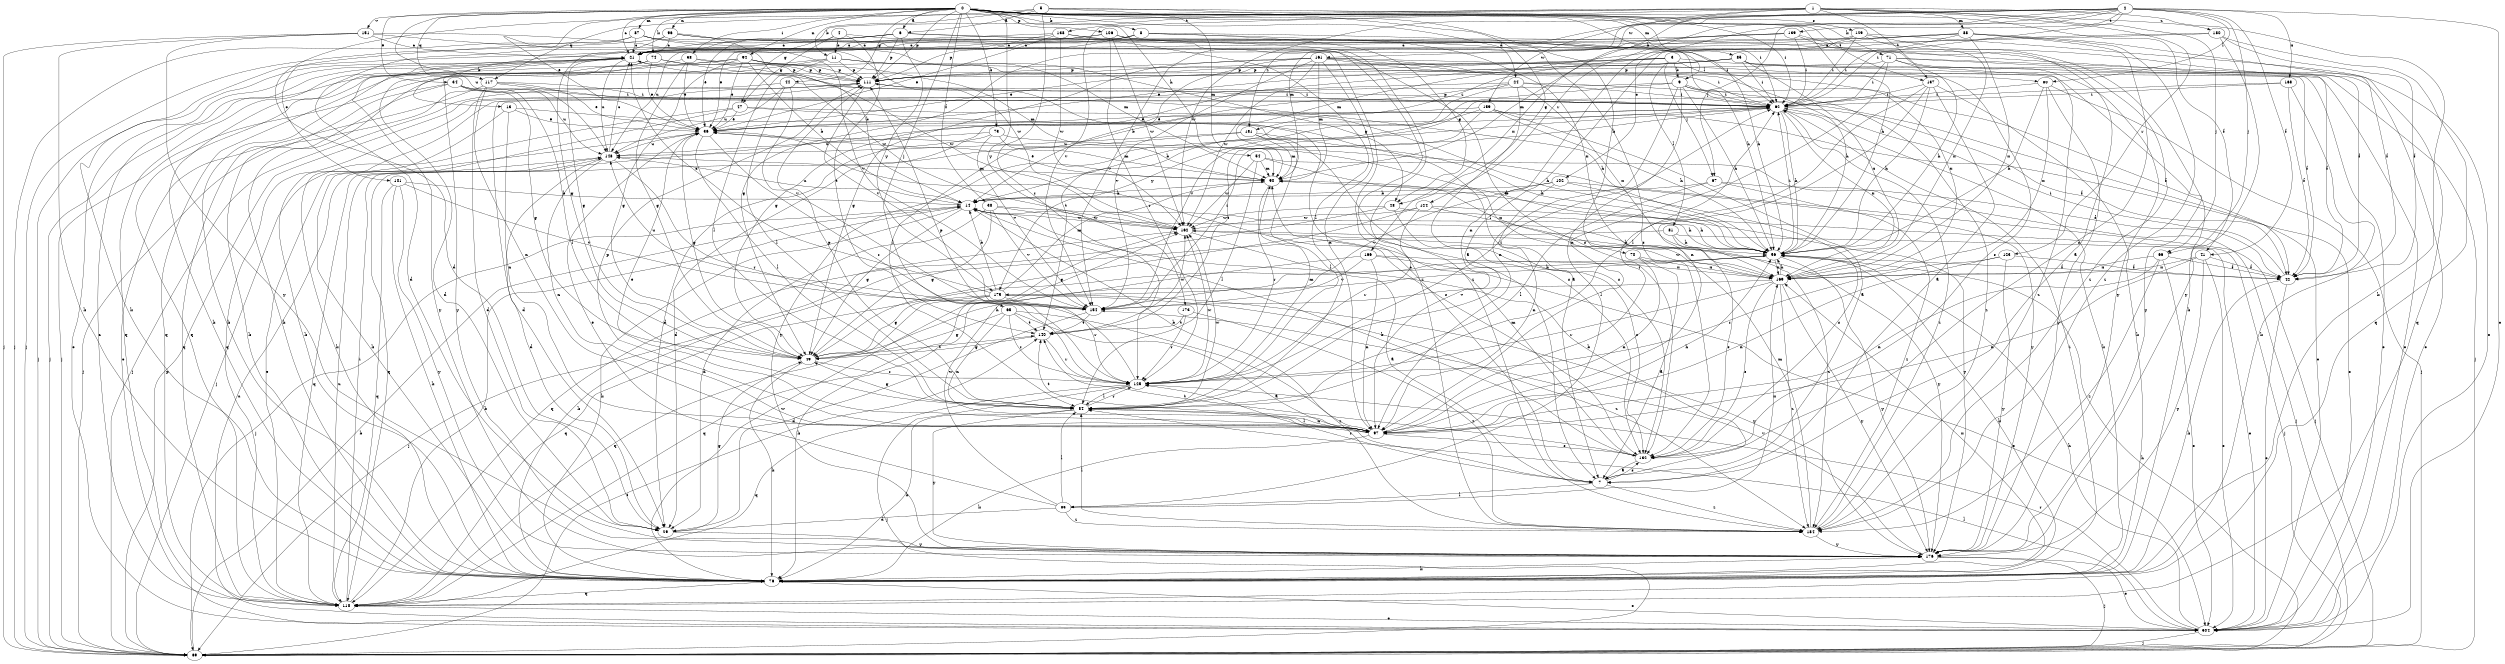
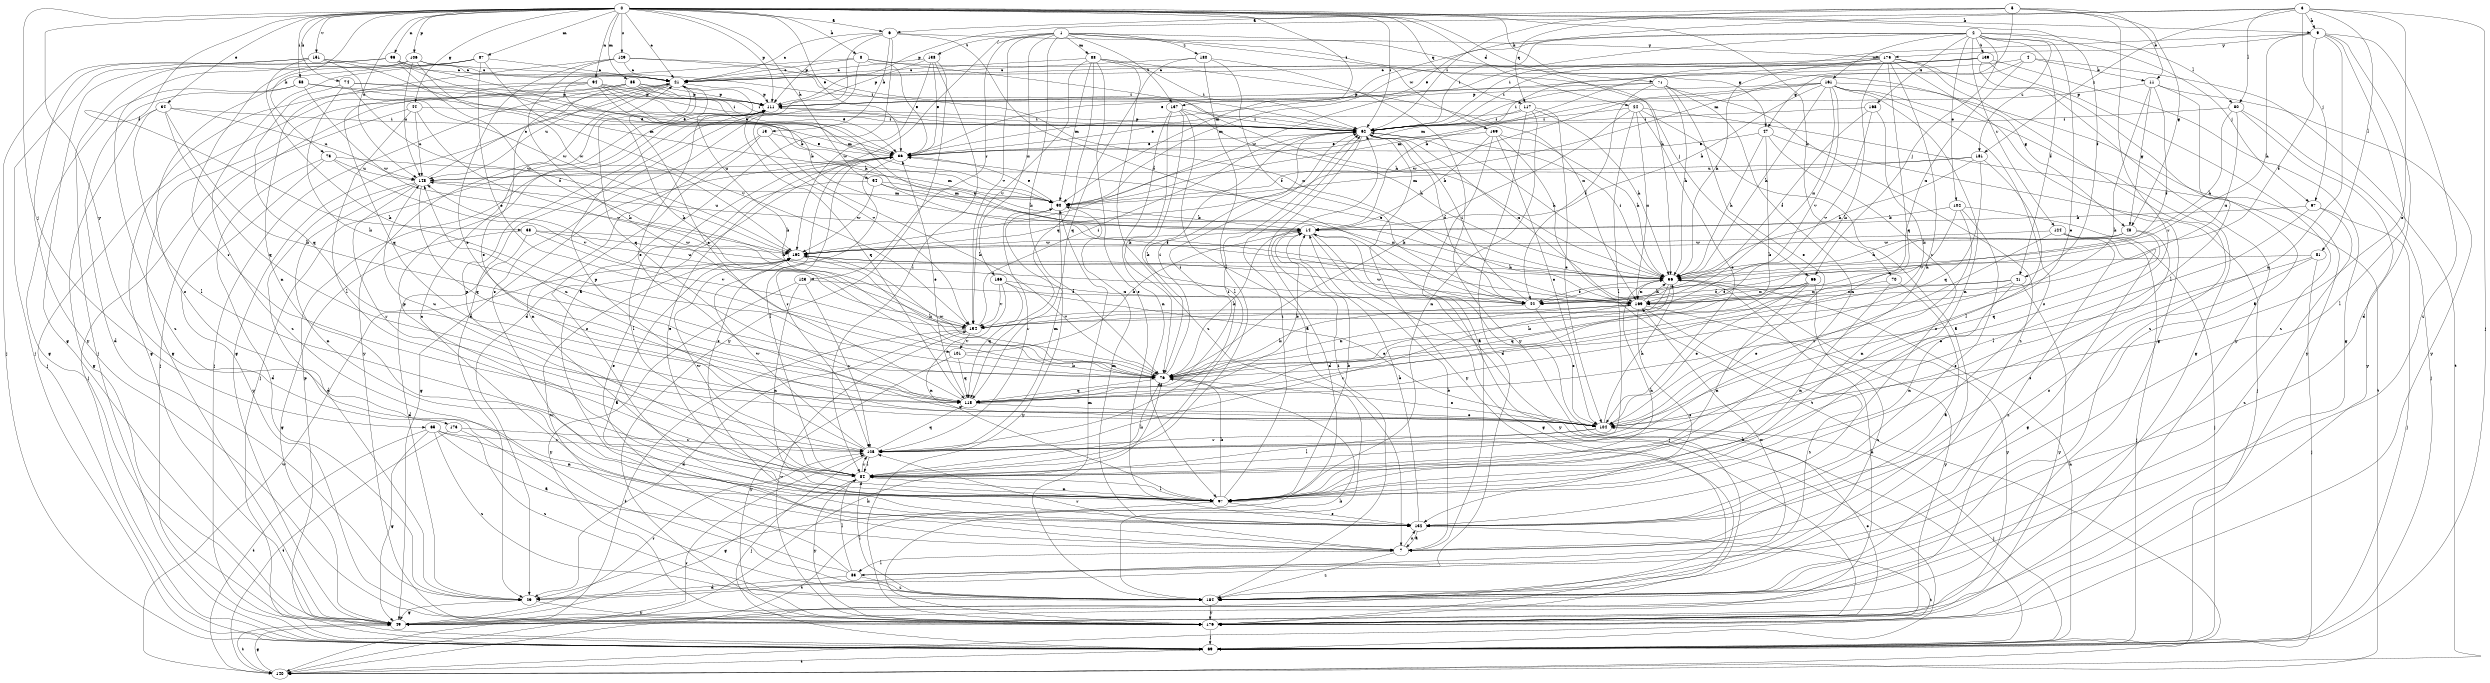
  strict digraph {
    0
    6
    8
    9
    21
    24
    34
    36
    38
    41
    44
    54
    56
    58
    62
    65
    70
    71
    73
    74
    85
    87
    94
    96
    106
    111
    117
    129
    137
    148
    151
    173
    175
    29
    7
    13
    42
    76
    48
    132
    83
    184
    97
-   104 [label=504]
+   104
    69
    176
    49
    118
    140
    169
    84
    125
    154
    162
    90
    101
    14
    1
    47
    66
    88
    123
    138
    159
    166
    180
    2
    67
    80
    102
    124
    139
    161
    168
    181
    3
    81
    4
    11
    5
    0 -> 6 [label=a]
    0 -> 8 [label=b]
    0 -> 9 [label=b]
    0 -> 21 [label=c]
    0 -> 24 [label=d]
    0 -> 34 [label=e]
    0 -> 36 [label=e]
    0 -> 38 [label=f]
    0 -> 41 [label=f]
    0 -> 44 [label=g]
    0 -> 54 [label=h]
    0 -> 56 [label=h]
    0 -> 58 [label=i]
    0 -> 62 [label=i]
    0 -> 65 [label=j]
    0 -> 70 [label=k]
    0 -> 71 [label=k]
    0 -> 73 [label=k]
    0 -> 74 [label=k]
    0 -> 85 [label=m]
    0 -> 87 [label=m]
    0 -> 94 [label=n]
    0 -> 96 [label=n]
    0 -> 106 [label=p]
    0 -> 111 [label=p]
    0 -> 117 [label=q]
    0 -> 129 [label=s]
    0 -> 137 [label=t]
    0 -> 148 [label=u]
    0 -> 151 [label=v]
    0 -> 173 [label=y]
    6 -> 21 [label=c]
    6 -> 111 [label=p]
    6 -> 175 [label=y]
    6 -> 29 [label=d]
    6 -> 7 [label=a]
    6 -> 13 [label=b]
    6 -> 42 [label=f]
    8 -> 21 [label=c]
    8 -> 36 [label=e]
    8 -> 56 [label=h]
    8 -> 76 [label=k]
    8 -> 48 [label=g]
    8 -> 132 [label=s]
    9 -> 56 [label=h]
    9 -> 62 [label=i]
    9 -> 175 [label=y]
    9 -> 29 [label=d]
    9 -> 42 [label=f]
    9 -> 83 [label=l]
    9 -> 184 [label=z]
    9 -> 97 [label=n]
    21 -> 111 [label=p]
    21 -> 148 [label=u]
    21 -> 76 [label=k]
    21 -> 104 [label=o]
    21 -> 69 [label=j]
    21 -> 176 [label=y]
    21 -> 49 [label=g]
    21 -> 118 [label=q]
    24 -> 62 [label=i]
    24 -> 7 [label=a]
    24 -> 76 [label=k]
    24 -> 104 [label=o]
    24 -> 140 [label=t]
    24 -> 169 [label=x]
    24 -> 84 [label=l]
    34 -> 62 [label=i]
    34 -> 148 [label=u]
    34 -> 76 [label=k]
    34 -> 49 [label=g]
    34 -> 118 [label=q]
    34 -> 84 [label=l]
    36 -> 148 [label=u]
    36 -> 132 [label=s]
    36 -> 49 [label=g]
    36 -> 84 [label=l]
    36 -> 125 [label=r]
    38 -> 56 [label=h]
    38 -> 29 [label=d]
    38 -> 49 [label=g]
    38 -> 154 [label=v]
    38 -> 162 [label=w]
    41 -> 42 [label=f]
    41 -> 97 [label=n]
    41 -> 104 [label=o]
    41 -> 176 [label=y]
    41 -> 169 [label=x]
    44 -> 62 [label=i]
    44 -> 148 [label=u]
    44 -> 69 [label=j]
    44 -> 84 [label=l]
    44 -> 154 [label=v]
    54 -> 42 [label=f]
    54 -> 169 [label=x]
    54 -> 84 [label=l]
    54 -> 162 [label=w]
    54 -> 90 [label=m]
    56 -> 36 [label=e]
    56 -> 62 [label=i]
    56 -> 42 [label=f]
    56 -> 76 [label=k]
    56 -> 176 [label=y]
    56 -> 118 [label=q]
    56 -> 169 [label=x]
    58 -> 36 [label=e]
    58 -> 111 [label=p]
    58 -> 29 [label=d]
    58 -> 49 [label=g]
    58 -> 162 [label=w]
    62 -> 36 [label=e]
    62 -> 56 [label=h]
    62 -> 111 [label=p]
    62 -> 29 [label=d]
    62 -> 42 [label=f]
    62 -> 76 [label=k]
    62 -> 176 [label=y]
    62 -> 169 [label=x]
    65 -> 7 [label=a]
    65 -> 184 [label=z]
    65 -> 97 [label=n]
    65 -> 49 [label=g]
    65 -> 140 [label=t]
    65 -> 125 [label=r]
    70 -> 7 [label=a]
    70 -> 97 [label=n]
    70 -> 169 [label=x]
    71 -> 56 [label=h]
    71 -> 62 [label=i]
    71 -> 111 [label=p]
    71 -> 42 [label=f]
    71 -> 184 [label=z]
    71 -> 97 [label=n]
    71 -> 104 [label=o]
    73 -> 148 [label=u]
    73 -> 29 [label=d]
    73 -> 176 [label=y]
    73 -> 154 [label=v]
    73 -> 90 [label=m]
    74 -> 36 [label=e]
    74 -> 111 [label=p]
    74 -> 76 [label=k]
    74 -> 118 [label=q]
    74 -> 162 [label=w]
    85 -> 36 [label=e]
    85 -> 62 [label=i]
    85 -> 111 [label=p]
    85 -> 104 [label=o]
    85 -> 69 [label=j]
    85 -> 49 [label=g]
    85 -> 169 [label=x]
    87 -> 21 [label=c]
    87 -> 132 [label=s]
    87 -> 184 [label=z]
    87 -> 69 [label=j]
    87 -> 154 [label=v]
    87 -> 101 [label=o]
    94 -> 36 [label=e]
    94 -> 62 [label=i]
    94 -> 111 [label=p]
    94 -> 69 [label=j]
    94 -> 49 [label=g]
    94 -> 118 [label=q]
    94 -> 90 [label=m]
    94 -> 14 [label=b]
    96 -> 21 [label=c]
    96 -> 56 [label=h]
    96 -> 42 [label=f]
    96 -> 69 [label=j]
    96 -> 49 [label=g]
    96 -> 14 [label=b]
    106 -> 21 [label=c]
    106 -> 62 [label=i]
    106 -> 148 [label=u]
    106 -> 184 [label=z]
    106 -> 125 [label=r]
    106 -> 162 [label=w]
    111 -> 62 [label=i]
    111 -> 69 [label=j]
    111 -> 118 [label=q]
    111 -> 154 [label=v]
    117 -> 36 [label=e]
    117 -> 56 [label=h]
    117 -> 62 [label=i]
    117 -> 29 [label=d]
    117 -> 97 [label=n]
    117 -> 104 [label=o]
    129 -> 21 [label=c]
    129 -> 62 [label=i]
    129 -> 76 [label=k]
    129 -> 97 [label=n]
    129 -> 104 [label=o]
    129 -> 169 [label=x]
    137 -> 56 [label=h]
    137 -> 62 [label=i]
    137 -> 7 [label=a]
    137 -> 76 [label=k]
    137 -> 97 [label=n]
    137 -> 84 [label=l]
    148 -> 21 [label=c]
    148 -> 29 [label=d]
    148 -> 97 [label=n]
    148 -> 118 [label=q]
    148 -> 125 [label=r]
    148 -> 90 [label=m]
    151 -> 21 [label=c]
    151 -> 76 [label=k]
    151 -> 69 [label=j]
    151 -> 176 [label=y]
    151 -> 162 [label=w]
    151 -> 90 [label=m]
    173 -> 184 [label=z]
    173 -> 140 [label=t]
    173 -> 125 [label=r]
    175 -> 21 [label=c]
-   56 -> 175 [label=h]
+   175 -> 56 [label=h]
    175 -> 76 [label=k]
    175 -> 184 [label=z]
    175 -> 176 [label=y]
    175 -> 49 [label=g]
    175 -> 118 [label=q]
    175 -> 125 [label=r]
    175 -> 90 [label=m]
    175 -> 14 [label=b]
    29 -> 176 [label=y]
    29 -> 49 [label=g]
    7 -> 21 [label=c]
    7 -> 132 [label=s]
    7 -> 83 [label=l]
    7 -> 184 [label=z]
    7 -> 125 [label=r]
    7 -> 14 [label=b]
    13 -> 36 [label=e]
    13 -> 76 [label=k]
    13 -> 132 [label=s]
    13 -> 97 [label=n]
    42 -> 62 [label=i]
    42 -> 76 [label=k]
    42 -> 104 [label=o]
    76 -> 62 [label=i]
    76 -> 104 [label=o]
    76 -> 118 [label=q]
    76 -> 169 [label=x]
    76 -> 162 [label=w]
    48 -> 56 [label=h]
    48 -> 132 [label=s]
    48 -> 118 [label=q]
    48 -> 162 [label=w]
    132 -> 7 [label=a]
    132 -> 140 [label=t]
    132 -> 90 [label=m]
    132 -> 14 [label=b]
    83 -> 36 [label=e]
    83 -> 29 [label=d]
    83 -> 184 [label=z]
    83 -> 169 [label=x]
    83 -> 84 [label=l]
    83 -> 162 [label=w]
    184 -> 62 [label=i]
    184 -> 176 [label=y]
    184 -> 84 [label=l]
    184 -> 90 [label=m]
    97 -> 36 [label=e]
    97 -> 56 [label=h]
    97 -> 62 [label=i]
    97 -> 111 [label=p]
    97 -> 76 [label=k]
    97 -> 132 [label=s]
    97 -> 140 [label=t]
    97 -> 84 [label=l]
    97 -> 14 [label=b]
    104 -> 56 [label=h]
    104 -> 148 [label=u]
    104 -> 69 [label=j]
    104 -> 84 [label=l]
    104 -> 125 [label=r]
    69 -> 56 [label=h]
    69 -> 111 [label=p]
    69 -> 140 [label=t]
    69 -> 14 [label=b]
    176 -> 76 [label=k]
    176 -> 104 [label=o]
    176 -> 69 [label=j]
    176 -> 154 [label=v]
    49 -> 56 [label=h]
    49 -> 76 [label=k]
    49 -> 140 [label=t]
    49 -> 125 [label=r]
    118 -> 21 [label=c]
    118 -> 36 [label=e]
    118 -> 62 [label=i]
    118 -> 148 [label=u]
    118 -> 104 [label=o]
    118 -> 14 [label=b]
    140 -> 49 [label=g]
    140 -> 125 [label=r]
    140 -> 162 [label=w]
    169 -> 56 [label=h]
    169 -> 132 [label=s]
    169 -> 184 [label=z]
    169 -> 176 [label=y]
    169 -> 125 [label=r]
    169 -> 154 [label=v]
    169 -> 162 [label=w]
    84 -> 111 [label=p]
    84 -> 76 [label=k]
    84 -> 97 [label=n]
    84 -> 176 [label=y]
    84 -> 49 [label=g]
    84 -> 125 [label=r]
    84 -> 162 [label=w]
    125 -> 62 [label=i]
    125 -> 111 [label=p]
    125 -> 69 [label=j]
    125 -> 118 [label=q]
    125 -> 84 [label=l]
    125 -> 162 [label=w]
    125 -> 90 [label=m]
    154 -> 62 [label=i]
    154 -> 148 [label=u]
    154 -> 29 [label=d]
    154 -> 140 [label=t]
    162 -> 56 [label=h]
    162 -> 7 [label=a]
    162 -> 76 [label=k]
    90 -> 36 [label=e]
    90 -> 176 [label=y]
    90 -> 125 [label=r]
    90 -> 14 [label=b]
    101 -> 76 [label=k]
    101 -> 176 [label=y]
    101 -> 118 [label=q]
-   101 -> 154 [label=v]
+   154 -> 101 [label=v]
    101 -> 14 [label=b]
    14 -> 148 [label=u]
    14 -> 76 [label=k]
    14 -> 69 [label=j]
    14 -> 176 [label=y]
    14 -> 49 [label=g]
    14 -> 162 [label=w]
    1 -> 137 [label=t]
    1 -> 29 [label=d]
    1 -> 76 [label=k]
    1 -> 154 [label=v]
    1 -> 47 [label=g]
    1 -> 66 [label=j]
    1 -> 88 [label=m]
    1 -> 123 [label=r]
    1 -> 138 [label=t]
    1 -> 159 [label=w]
    1 -> 166 [label=x]
    1 -> 180 [label=z]
    47 -> 36 [label=e]
    47 -> 56 [label=h]
    47 -> 76 [label=k]
    47 -> 132 [label=s]
    47 -> 69 [label=j]
    66 -> 42 [label=f]
    66 -> 184 [label=z]
    66 -> 97 [label=n]
    66 -> 104 [label=o]
    66 -> 169 [label=x]
    88 -> 21 [label=c]
    88 -> 62 [label=i]
    88 -> 132 [label=s]
    88 -> 184 [label=z]
    88 -> 118 [label=q]
    88 -> 169 [label=x]
    88 -> 154 [label=v]
    88 -> 90 [label=m]
    123 -> 42 [label=f]
    123 -> 97 [label=n]
    123 -> 176 [label=y]
    123 -> 125 [label=r]
    138 -> 21 [label=c]
    138 -> 36 [label=e]
    138 -> 111 [label=p]
    138 -> 176 [label=y]
    138 -> 84 [label=l]
    138 -> 162 [label=w]
    159 -> 36 [label=e]
    159 -> 56 [label=h]
    159 -> 7 [label=a]
    159 -> 104 [label=o]
    159 -> 140 [label=t]
    159 -> 14 [label=b]
    166 -> 97 [label=n]
    166 -> 104 [label=o]
    166 -> 118 [label=q]
    166 -> 169 [label=x]
    166 -> 154 [label=v]
    180 -> 21 [label=c]
    180 -> 42 [label=f]
    180 -> 176 [label=y]
    180 -> 118 [label=q]
    180 -> 84 [label=l]
    2 -> 41 [label=f]
    2 -> 62 [label=i]
    2 -> 104 [label=o]
    2 -> 162 [label=w]
    2 -> 90 [label=m]
    2 -> 66 [label=j]
    2 -> 67 [label=j]
    2 -> 80 [label=l]
    2 -> 102 [label=o]
    2 -> 124 [label=r]
    2 -> 139 [label=t]
    2 -> 161 [label=w]
    2 -> 168 [label=x]
    2 -> 181 [label=z]
    67 -> 184 [label=z]
    67 -> 69 [label=j]
    67 -> 84 [label=l]
    67 -> 14 [label=b]
    80 -> 56 [label=h]
    80 -> 62 [label=i]
    80 -> 69 [label=j]
    80 -> 176 [label=y]
    80 -> 169 [label=x]
    102 -> 132 [label=s]
    102 -> 97 [label=n]
    102 -> 69 [label=j]
    102 -> 154 [label=v]
    102 -> 14 [label=b]
    124 -> 184 [label=z]
    124 -> 69 [label=j]
    124 -> 49 [label=g]
    124 -> 125 [label=r]
    124 -> 162 [label=w]
    139 -> 21 [label=c]
    139 -> 62 [label=i]
    139 -> 7 [label=a]
    139 -> 184 [label=z]
    139 -> 49 [label=g]
    139 -> 90 [label=m]
    161 -> 56 [label=h]
    161 -> 111 [label=p]
    161 -> 132 [label=s]
    161 -> 97 [label=n]
    161 -> 176 [label=y]
    161 -> 49 [label=g]
    161 -> 169 [label=x]
    161 -> 154 [label=v]
    161 -> 162 [label=w]
    161 -> 90 [label=m]
    161 -> 14 [label=b]
    168 -> 62 [label=i]
    168 -> 42 [label=f]
    168 -> 76 [label=k]
    168 -> 154 [label=v]
    181 -> 56 [label=h]
    181 -> 148 [label=u]
    181 -> 118 [label=q]
    181 -> 84 [label=l]
    181 -> 90 [label=m]
    3 -> 9 [label=b]
    3 -> 36 [label=e]
    3 -> 111 [label=p]
    3 -> 104 [label=o]
    3 -> 69 [label=j]
    3 -> 67 [label=j]
    3 -> 80 [label=l]
    3 -> 181 [label=z]
    3 -> 81 [label=l]
    81 -> 56 [label=h]
    81 -> 132 [label=s]
    81 -> 104 [label=o]
    81 -> 69 [label=j]
    4 -> 36 [label=e]
    4 -> 140 [label=t]
    4 -> 169 [label=x]
    4 -> 47 [label=g]
    4 -> 11 [label=b]
    11 -> 111 [label=p]
    11 -> 42 [label=f]
    11 -> 76 [label=k]
    11 -> 48 [label=g]
    11 -> 176 [label=y]
    11 -> 84 [label=l]
    5 -> 6 [label=a]
    5 -> 62 [label=i]
    5 -> 117 [label=q]
    5 -> 48 [label=g]
    5 -> 125 [label=r]
    5 -> 90 [label=m]
    5 -> 11 [label=b]
  }
